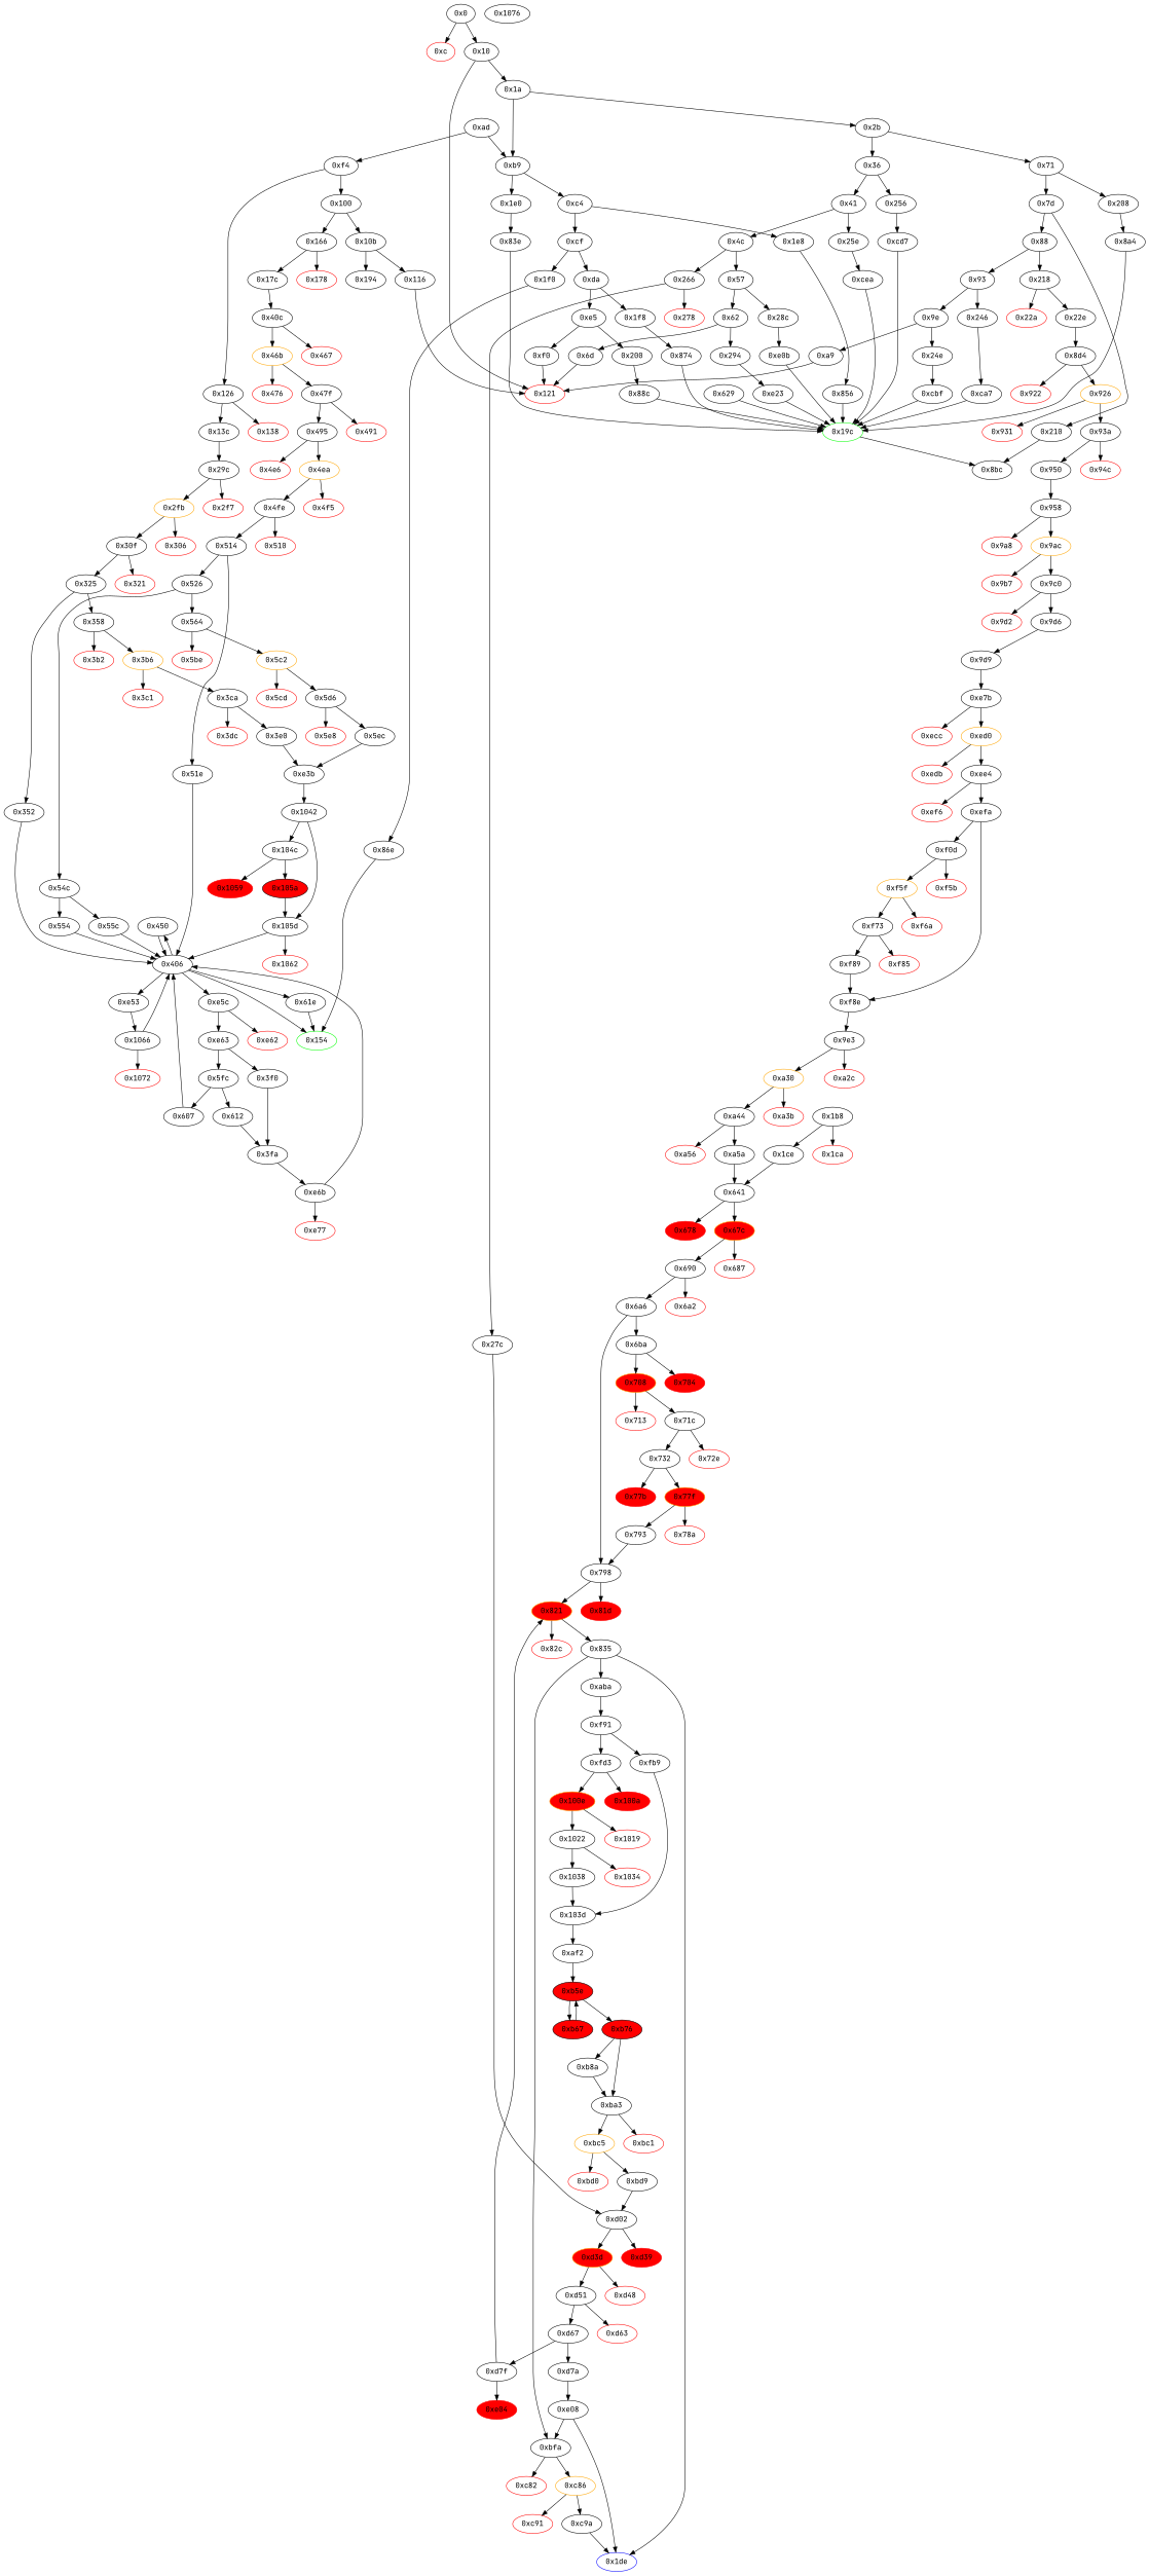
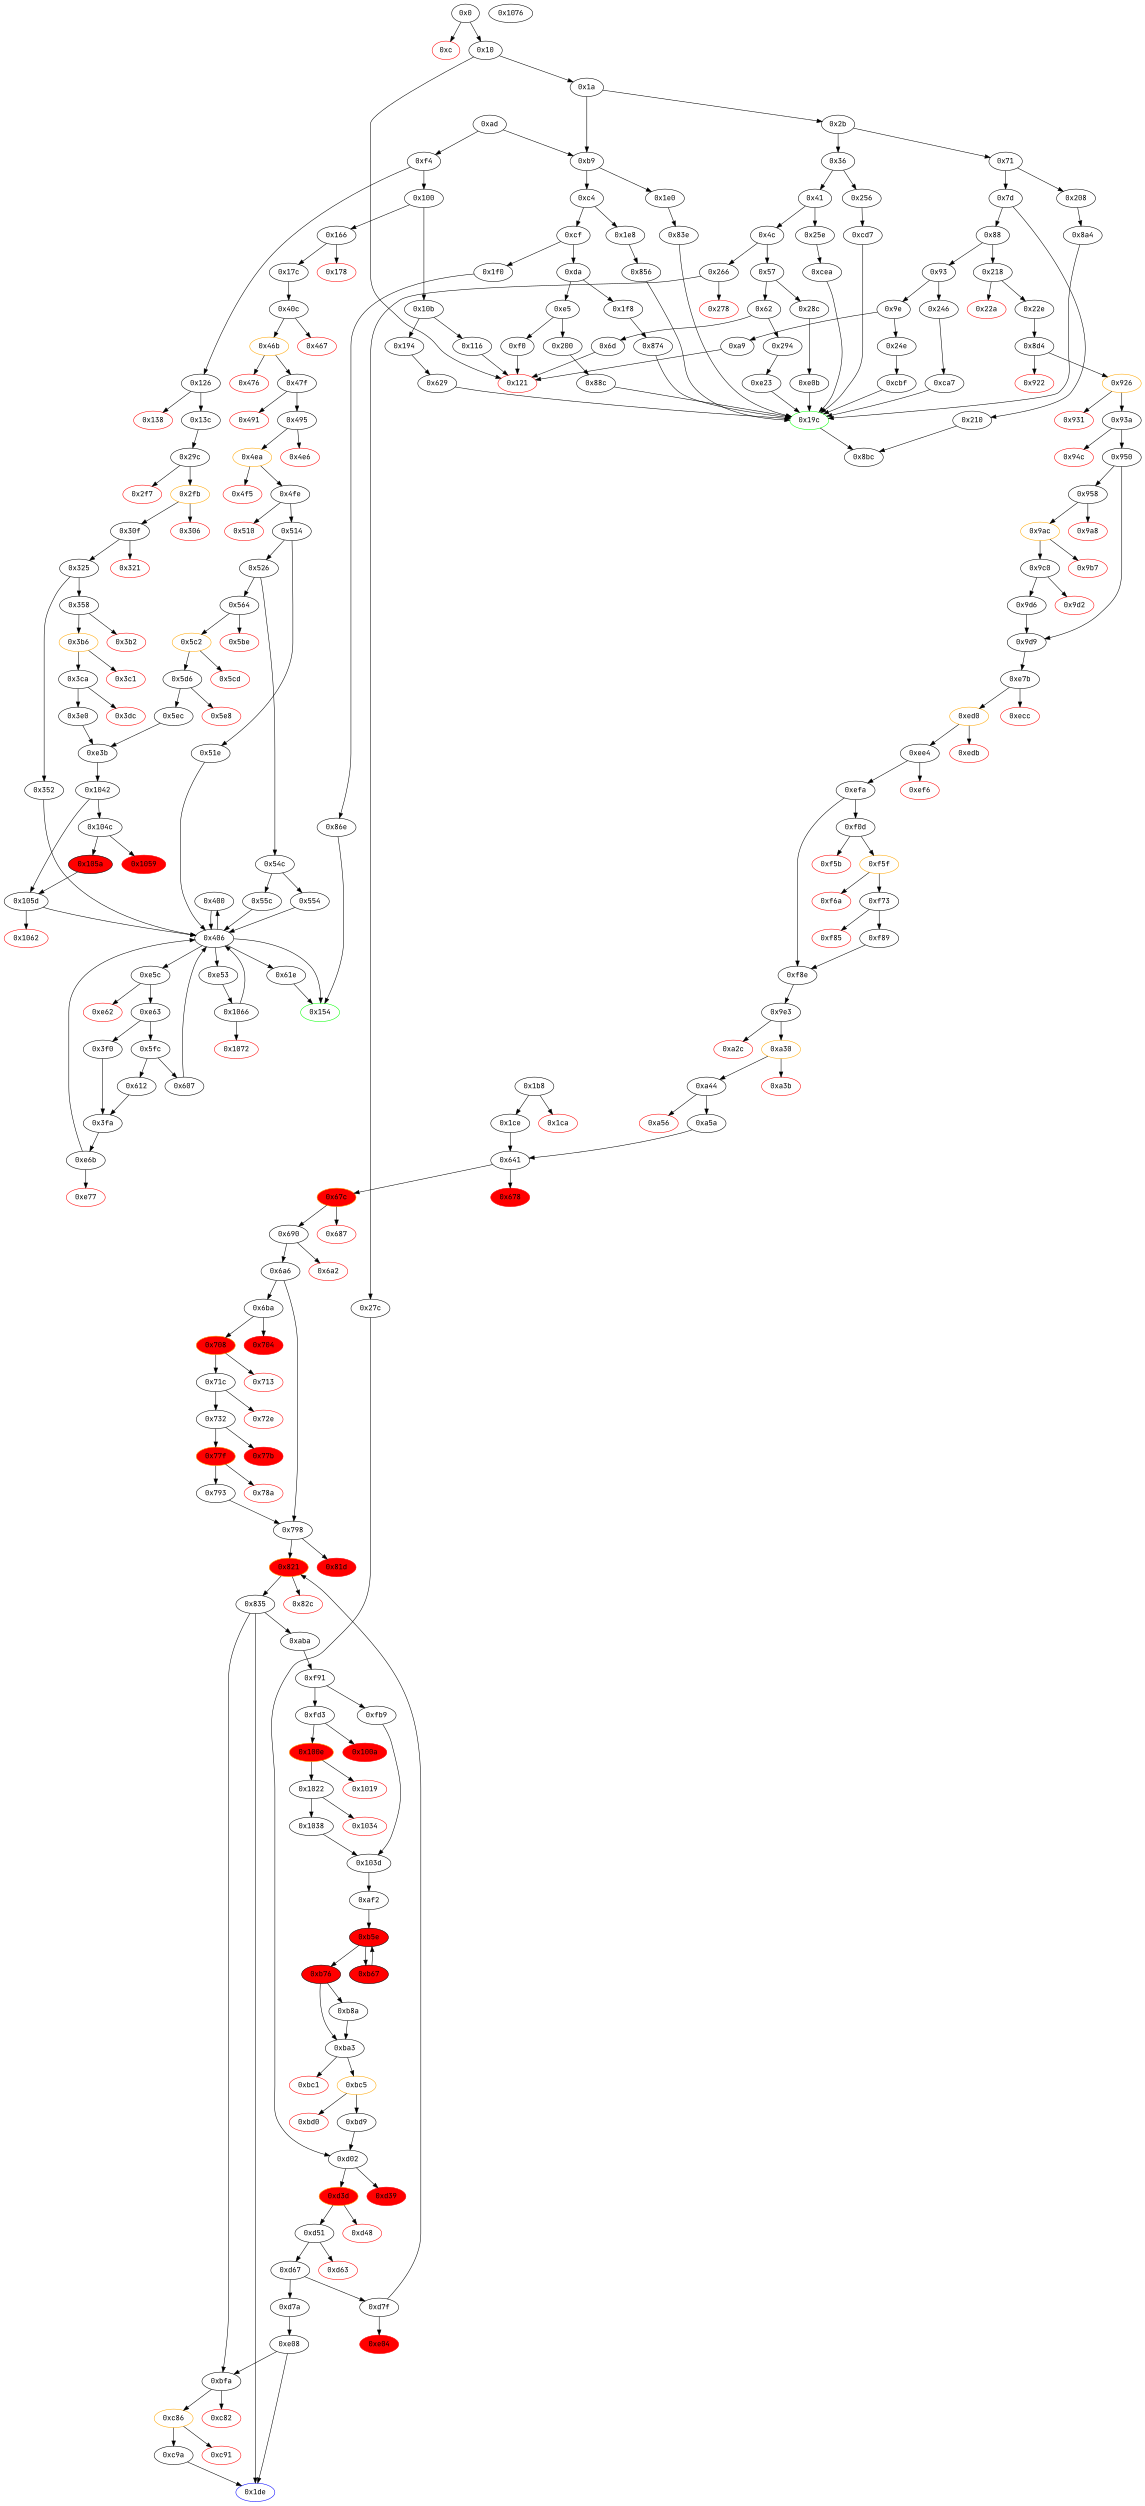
  strict digraph {
    fontname="JetBrains Mono"
    node [fillcolor=white fontname="JetBrains Mono" style=filled]
    edge [fontname="JetBrains Mono"]
-   "0x400" [label="0x450"]
+   "0x400"
    "0x406"
    "0x154" [color=green]
    "0x61e"
    "0xe5c"
    "0xe53"
    "0x612"
    "0x3fa"
    "0xe6b"
    "0xaba"
    "0xf91"
    "0xfb9"
    "0xfd3"
    "0x55c"
    "0x19c" [color=green]
    "0xca7"
    "0x8bc"
    "0x200"
    "0x88c"
    "0x678" [color=red fillcolor=red]
    "0x121" [color=red]
    "0x77f" [color=orange fillcolor=red]
    "0x78a" [color=red]
    "0x793"
    "0x798"
    "0x9d6"
    "0x9d9"
    "0xe7b"
    "0xcf"
    "0xda"
    "0x1f0"
    "0xe5"
    "0x1f8"
    "0x86e"
    "0xc" [color=red]
    "0x0"
    "0x10"
    "0x1a"
    "0x1038"
    "0x103d"
    "0xaf2"
    "0xe3b"
    "0x1042"
    "0x104c"
    "0x105d"
    "0x9b7" [color=red]
    "0x100e" [color=orange fillcolor=red]
    "0x1022"
    "0x1019" [color=red]
    "0x1034" [color=red]
    "0xb9"
    "0xc4"
    "0x1e0"
    "0x1e8"
    "0x83e"
    "0x3dc" [color=red]
    "0x71"
    "0x7d"
    "0x208"
    "0x210"
    "0x88"
    "0x8a4"
    "0xbc5" [color=orange]
    "0xbd0" [color=red]
    "0xbd9"
    "0xd02"
    "0x821" [color=orange fillcolor=red]
    "0x835"
    "0x82c" [color=red]
    "0x1de" [color=blue]
    "0xbfa"
    "0xe62" [color=red]
    "0xb8a"
    "0xba3"
    "0xbc1" [color=red]
    "0xf5b" [color=red]
    "0xe77" [color=red]
    "0x256"
    "0xcd7"
    "0x22a" [color=red]
    "0x178" [color=red]
    "0x218"
    "0x93"
    "0x6a6"
    "0x6ba"
    "0x704" [color=red fillcolor=red]
    "0x708" [color=orange fillcolor=red]
    "0x81d" [color=red fillcolor=red]
    "0x321" [color=red]
    "0xd7f"
    "0xe04" [color=red fillcolor=red]
    "0x2b"
    "0x36"
    "0x41"
    "0x467" [color=red]
    "0x2fb" [color=orange]
    "0x29c"
    "0x2f7" [color=red]
    "0x306" [color=red]
    "0x30f"
    "0x266"
    "0x27c"
    "0x278" [color=red]
    "0xa30" [color=orange]
    "0xa44"
    "0xa3b" [color=red]
    "0xa5a"
    "0xa56" [color=red]
    "0x510" [color=red]
    "0x4fe"
    "0x514"
    "0x51e"
    "0x526"
    "0x22e"
    "0x8d4"
    "0x922" [color=red]
    "0x926" [color=orange]
    "0xd48" [color=red]
    "0x9c0"
    "0x9d2" [color=red]
    "0x687" [color=red]
    "0xf0d"
    "0xf5f" [color=orange]
    "0xf73"
    "0xf6a" [color=red]
    "0xc91" [color=red]
    "0xef6" [color=red]
    "0x1059" [color=red fillcolor=red]
    "0x105a" [fillcolor=red]
    "0xd39" [color=red fillcolor=red]
    "0xd3d" [color=orange fillcolor=red]
    "0xd51"
    "0x5ec"
    "0xedb" [color=red]
    "0xc9a"
    "0xefa"
    "0xf8e"
    "0x9e3"
    "0x1062" [color=red]
    "0x1076"
    "0xb5e" [fillcolor=red]
    "0xb67" [fillcolor=red]
    "0xb76" [fillcolor=red]
    "0x607"
    "0x856"
    "0xd67"
    "0xd7a"
    "0xe08"
    "0x325"
    "0x352"
    "0x358"
    "0xf0"
    "0x4e6" [color=red]
    "0x564"
    "0x54c"
    "0xe23"
    "0x3e0"
    "0x5be" [color=red]
    "0x5c2" [color=orange]
    "0x5d6"
    "0x5cd" [color=red]
    "0xed0" [color=orange]
    "0xee4"
    "0x57"
    "0x62"
    "0x28c"
    "0x6d"
    "0x294"
    "0xe0b"
    "0xc86" [color=orange]
    "0xc82" [color=red]
    "0x5e8" [color=red]
    "0x641"
    "0xd63" [color=red]
    "0x554"
    "0x9e"
    "0x246"
    "0x491" [color=red]
    "0x4f5" [color=red]
    "0xcea"
    "0xa9"
    "0x1072" [color=red]
    "0x9a8" [color=red]
    "0x138" [color=red]
    "0x126"
    "0x13c"
    "0xe63"
    "0x3f0"
    "0x5fc"
    "0x17c"
    "0x40c"
    "0x46b" [color=orange]
    "0x3b2" [color=red]
    "0x476" [color=red]
    "0x874"
    "0x495"
    "0x4ea" [color=orange]
    "0xecc" [color=red]
    "0xad"
    "0xf4"
    "0x71c"
    "0x713" [color=red]
    "0x24e"
    "0xcbf"
    "0x67c" [color=orange fillcolor=red]
    "0x690"
    "0xf85" [color=red]
    "0xf89"
    "0xa2c" [color=red]
    "0x93a"
    "0x950"
    "0x94c" [color=red]
    "0x958"
    "0x47f"
    "0x1ca" [color=red]
    "0x1b8"
    "0x1ce"
    "0x3ca"
    "0x3c1" [color=red]
    "0x72e" [color=red]
    "0x100a" [color=red fillcolor=red]
    "0x931" [color=red]
    "0x732"
    "0x77b" [color=red fillcolor=red]
    "0x100"
    "0x166"
    "0x10b"
    "0x9ac" [color=orange]
    "0x25e"
    "0x4c"
    "0x6a2" [color=red]
    "0x1066"
    "0x194"
    "0x629"
    "0x116"
    "0x3b6" [color=orange]
    "0x400" -> "0x406"
    "0x406" -> "0x400"
    "0x406" -> "0x154"
    "0x406" -> "0x61e"
    "0x406" -> "0xe5c"
    "0x406" -> "0xe53"
    "0x61e" -> "0x154"
    "0xe5c" -> "0xe62"
    "0xe5c" -> "0xe63"
    "0xe53" -> "0x1066"
    "0x612" -> "0x3fa"
    "0x3fa" -> "0xe6b"
    "0xe6b" -> "0x406"
    "0xe6b" -> "0xe77"
    "0xaba" -> "0xf91"
    "0xf91" -> "0xfb9"
    "0xf91" -> "0xfd3"
    "0xfb9" -> "0x103d"
    "0xfd3" -> "0x100e"
    "0xfd3" -> "0x100a"
    "0x55c" -> "0x406"
    "0x19c" -> "0x8bc"
    "0xca7" -> "0x19c"
    "0x200" -> "0x88c"
    "0x88c" -> "0x19c"
    "0x77f" -> "0x78a"
    "0x77f" -> "0x793"
    "0x793" -> "0x798"
    "0x798" -> "0x821"
    "0x798" -> "0x81d"
    "0x9d6" -> "0x9d9"
    "0x9d9" -> "0xe7b"
    "0xe7b" -> "0xed0"
    "0xe7b" -> "0xecc"
    "0xcf" -> "0xda"
    "0xcf" -> "0x1f0"
    "0xda" -> "0xe5"
    "0xda" -> "0x1f8"
    "0x1f0" -> "0x86e"
    "0xe5" -> "0x200"
    "0xe5" -> "0xf0"
    "0x1f8" -> "0x874"
    "0x86e" -> "0x154"
    "0x0" -> "0xc"
    "0x0" -> "0x10"
    "0x10" -> "0x121"
    "0x10" -> "0x1a"
    "0x1a" -> "0xb9"
    "0x1a" -> "0x2b"
    "0x1038" -> "0x103d"
    "0x103d" -> "0xaf2"
    "0xaf2" -> "0xb5e"
    "0xe3b" -> "0x1042"
    "0x1042" -> "0x104c"
    "0x1042" -> "0x105d"
    "0x104c" -> "0x1059"
    "0x104c" -> "0x105a"
    "0x105d" -> "0x406"
    "0x105d" -> "0x1062"
    "0x100e" -> "0x1022"
    "0x100e" -> "0x1019"
    "0x1022" -> "0x1038"
    "0x1022" -> "0x1034"
    "0xb9" -> "0xc4"
    "0xb9" -> "0x1e0"
    "0xc4" -> "0xcf"
    "0xc4" -> "0x1e8"
    "0x1e0" -> "0x83e"
    "0x1e8" -> "0x856"
    "0x83e" -> "0x19c"
    "0x71" -> "0x7d"
    "0x71" -> "0x208"
    "0x7d" -> "0x210"
    "0x7d" -> "0x88"
    "0x208" -> "0x8a4"
    "0x210" -> "0x8bc"
    "0x88" -> "0x218"
    "0x88" -> "0x93"
    "0x8a4" -> "0x19c"
    "0xbc5" -> "0xbd0"
    "0xbc5" -> "0xbd9"
    "0xbd9" -> "0xd02"
    "0xd02" -> "0xd39"
    "0xd02" -> "0xd3d"
    "0x821" -> "0x835"
    "0x821" -> "0x82c"
    "0x835" -> "0xaba"
    "0x835" -> "0x1de"
    "0x835" -> "0xbfa"
    "0xbfa" -> "0xc86"
    "0xbfa" -> "0xc82"
    "0xb8a" -> "0xba3"
    "0xba3" -> "0xbc5"
    "0xba3" -> "0xbc1"
    "0x256" -> "0xcd7"
    "0xcd7" -> "0x19c"
    "0x218" -> "0x22a"
    "0x218" -> "0x22e"
    "0x93" -> "0x9e"
    "0x93" -> "0x246"
    "0x6a6" -> "0x798"
    "0x6a6" -> "0x6ba"
    "0x6ba" -> "0x704"
    "0x6ba" -> "0x708"
    "0x708" -> "0x71c"
    "0x708" -> "0x713"
    "0xd7f" -> "0x821"
    "0xd7f" -> "0xe04"
    "0x2b" -> "0x71"
    "0x2b" -> "0x36"
    "0x36" -> "0x256"
    "0x36" -> "0x41"
    "0x41" -> "0x25e"
    "0x41" -> "0x4c"
    "0x2fb" -> "0x306"
    "0x2fb" -> "0x30f"
    "0x29c" -> "0x2fb"
    "0x29c" -> "0x2f7"
    "0x30f" -> "0x321"
    "0x30f" -> "0x325"
    "0x266" -> "0x27c"
    "0x266" -> "0x278"
    "0x27c" -> "0xd02"
    "0xa30" -> "0xa44"
    "0xa30" -> "0xa3b"
    "0xa44" -> "0xa5a"
    "0xa44" -> "0xa56"
    "0xa5a" -> "0x641"
    "0x4fe" -> "0x510"
    "0x4fe" -> "0x514"
    "0x514" -> "0x51e"
    "0x514" -> "0x526"
    "0x51e" -> "0x406"
    "0x526" -> "0x564"
    "0x526" -> "0x54c"
    "0x22e" -> "0x8d4"
    "0x8d4" -> "0x922"
    "0x8d4" -> "0x926"
    "0x926" -> "0x93a"
    "0x926" -> "0x931"
    "0x9c0" -> "0x9d6"
    "0x9c0" -> "0x9d2"
    "0xf0d" -> "0xf5b"
    "0xf0d" -> "0xf5f"
    "0xf5f" -> "0xf73"
    "0xf5f" -> "0xf6a"
    "0xf73" -> "0xf85"
    "0xf73" -> "0xf89"
    "0x105a" -> "0x105d"
    "0xd3d" -> "0xd48"
    "0xd3d" -> "0xd51"
    "0xd51" -> "0xd67"
    "0xd51" -> "0xd63"
    "0x5ec" -> "0xe3b"
    "0xc9a" -> "0x1de"
    "0xefa" -> "0xf0d"
    "0xefa" -> "0xf8e"
    "0xf8e" -> "0x9e3"
    "0x9e3" -> "0xa30"
    "0x9e3" -> "0xa2c"
    "0xb5e" -> "0xb67"
    "0xb5e" -> "0xb76"
    "0xb67" -> "0xb5e"
    "0xb76" -> "0xb8a"
    "0xb76" -> "0xba3"
    "0x607" -> "0x406"
    "0x856" -> "0x19c"
    "0xd67" -> "0xd7f"
    "0xd67" -> "0xd7a"
    "0xd7a" -> "0xe08"
    "0xe08" -> "0x1de"
    "0xe08" -> "0xbfa"
    "0x325" -> "0x352"
    "0x325" -> "0x358"
    "0x352" -> "0x406"
    "0x358" -> "0x3b2"
    "0x358" -> "0x3b6"
    "0xf0" -> "0x121"
    "0x564" -> "0x5be"
    "0x564" -> "0x5c2"
    "0x54c" -> "0x55c"
    "0x54c" -> "0x554"
    "0xe23" -> "0x19c"
    "0x3e0" -> "0xe3b"
    "0x5c2" -> "0x5d6"
    "0x5c2" -> "0x5cd"
    "0x5d6" -> "0x5ec"
    "0x5d6" -> "0x5e8"
    "0xed0" -> "0xedb"
    "0xed0" -> "0xee4"
    "0xee4" -> "0xef6"
    "0xee4" -> "0xefa"
    "0x57" -> "0x62"
    "0x57" -> "0x28c"
    "0x62" -> "0x6d"
    "0x62" -> "0x294"
    "0x28c" -> "0xe0b"
    "0x6d" -> "0x121"
    "0x294" -> "0xe23"
    "0xe0b" -> "0x19c"
    "0xc86" -> "0xc91"
    "0xc86" -> "0xc9a"
    "0x641" -> "0x678"
    "0x641" -> "0x67c"
    "0x554" -> "0x406"
    "0x9e" -> "0xa9"
    "0x9e" -> "0x24e"
    "0x246" -> "0xca7"
    "0xcea" -> "0x19c"
    "0xa9" -> "0x121"
    "0x126" -> "0x138"
    "0x126" -> "0x13c"
    "0x13c" -> "0x29c"
    "0xe63" -> "0x3f0"
    "0xe63" -> "0x5fc"
    "0x3f0" -> "0x3fa"
    "0x5fc" -> "0x612"
    "0x5fc" -> "0x607"
    "0x17c" -> "0x40c"
    "0x40c" -> "0x467"
    "0x40c" -> "0x46b"
    "0x46b" -> "0x476"
    "0x46b" -> "0x47f"
    "0x874" -> "0x19c"
    "0x495" -> "0x4e6"
    "0x495" -> "0x4ea"
    "0x4ea" -> "0x4fe"
    "0x4ea" -> "0x4f5"
    "0xad" -> "0xb9"
    "0xad" -> "0xf4"
    "0xf4" -> "0x126"
    "0xf4" -> "0x100"
    "0x71c" -> "0x72e"
    "0x71c" -> "0x732"
    "0x24e" -> "0xcbf"
    "0xcbf" -> "0x19c"
    "0x67c" -> "0x687"
    "0x67c" -> "0x690"
    "0x690" -> "0x6a6"
    "0x690" -> "0x6a2"
    "0xf89" -> "0xf8e"
    "0x93a" -> "0x950"
    "0x93a" -> "0x94c"
+   "0x950" -> "0x9d9"
    "0x950" -> "0x958"
    "0x958" -> "0x9a8"
    "0x958" -> "0x9ac"
    "0x47f" -> "0x491"
    "0x47f" -> "0x495"
    "0x1b8" -> "0x1ca"
    "0x1b8" -> "0x1ce"
    "0x1ce" -> "0x641"
    "0x3ca" -> "0x3dc"
    "0x3ca" -> "0x3e0"
    "0x732" -> "0x77f"
    "0x732" -> "0x77b"
    "0x100" -> "0x166"
    "0x100" -> "0x10b"
    "0x166" -> "0x178"
    "0x166" -> "0x17c"
    "0x10b" -> "0x194"
    "0x10b" -> "0x116"
    "0x9ac" -> "0x9b7"
    "0x9ac" -> "0x9c0"
    "0x25e" -> "0xcea"
    "0x4c" -> "0x266"
    "0x4c" -> "0x57"
    "0x1066" -> "0x406"
    "0x1066" -> "0x1072"
+   "0x194" -> "0x629"
    "0x629" -> "0x19c"
    "0x116" -> "0x121"
    "0x3b6" -> "0x3ca"
    "0x3b6" -> "0x3c1"
  }
